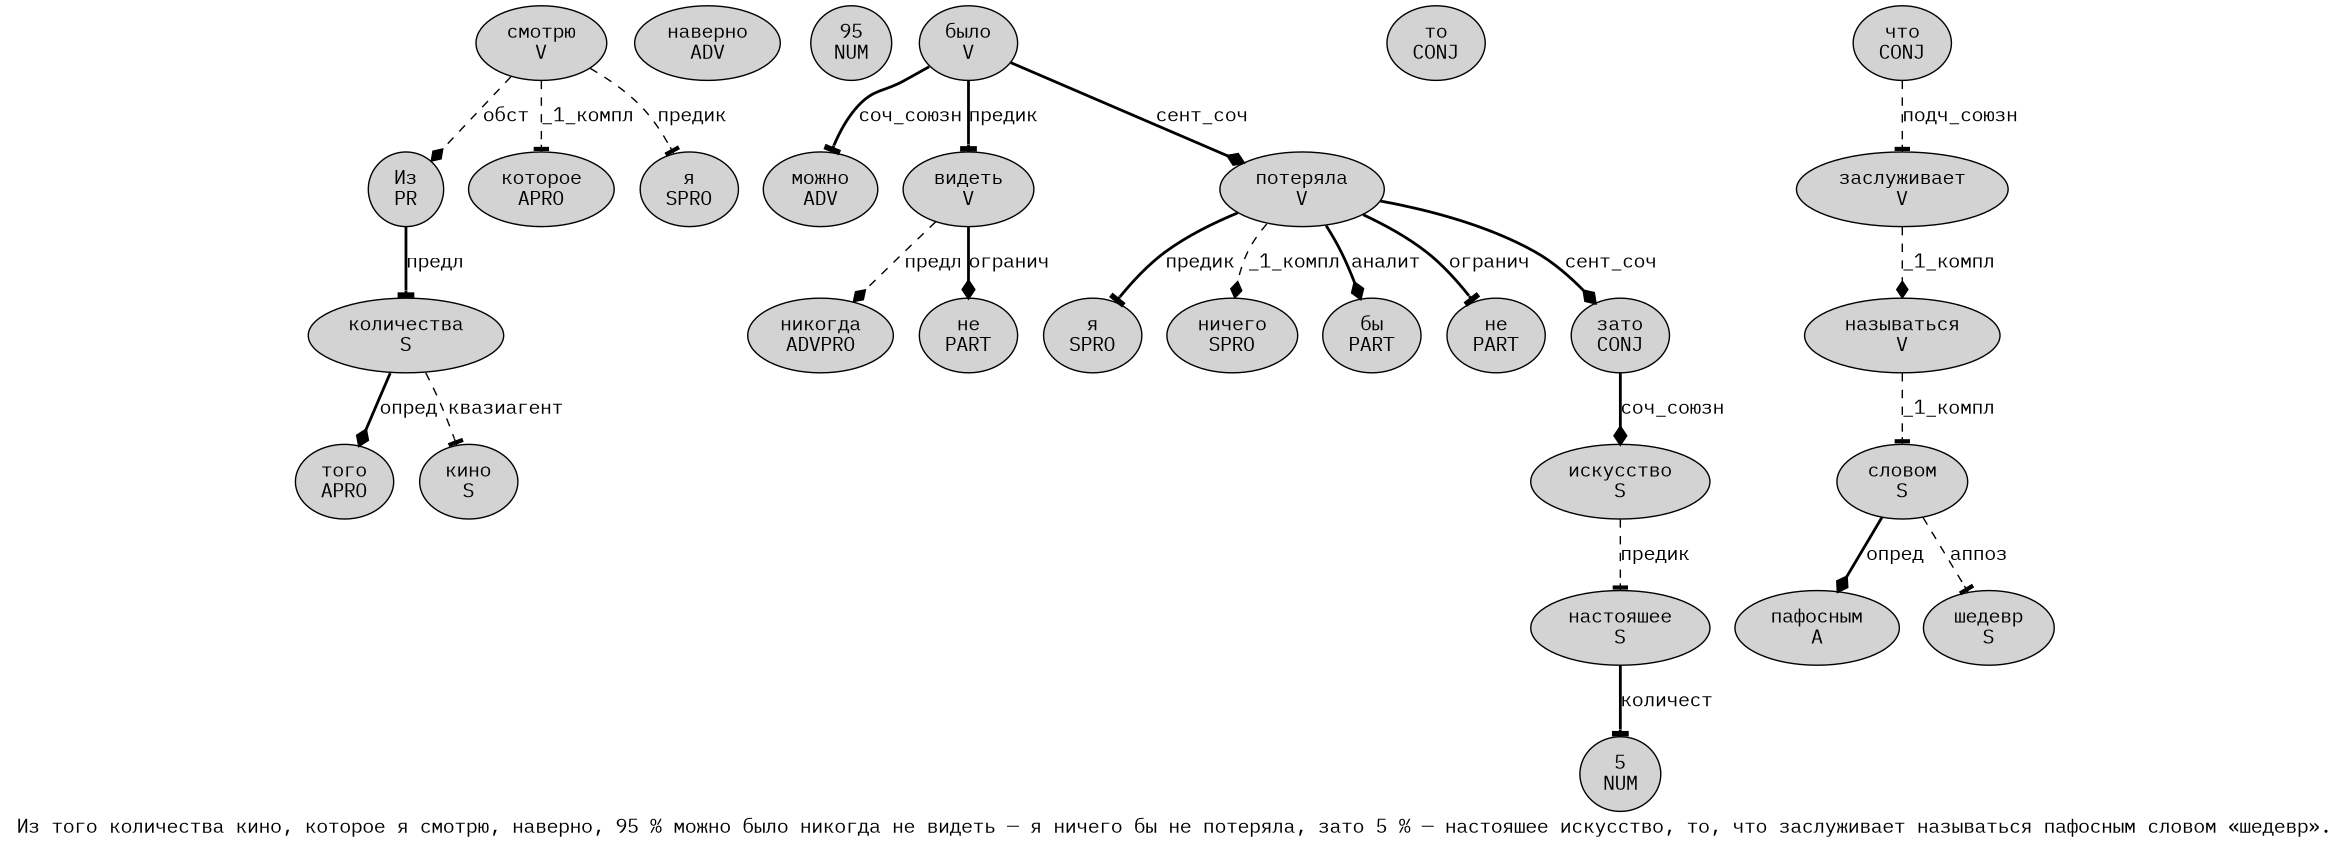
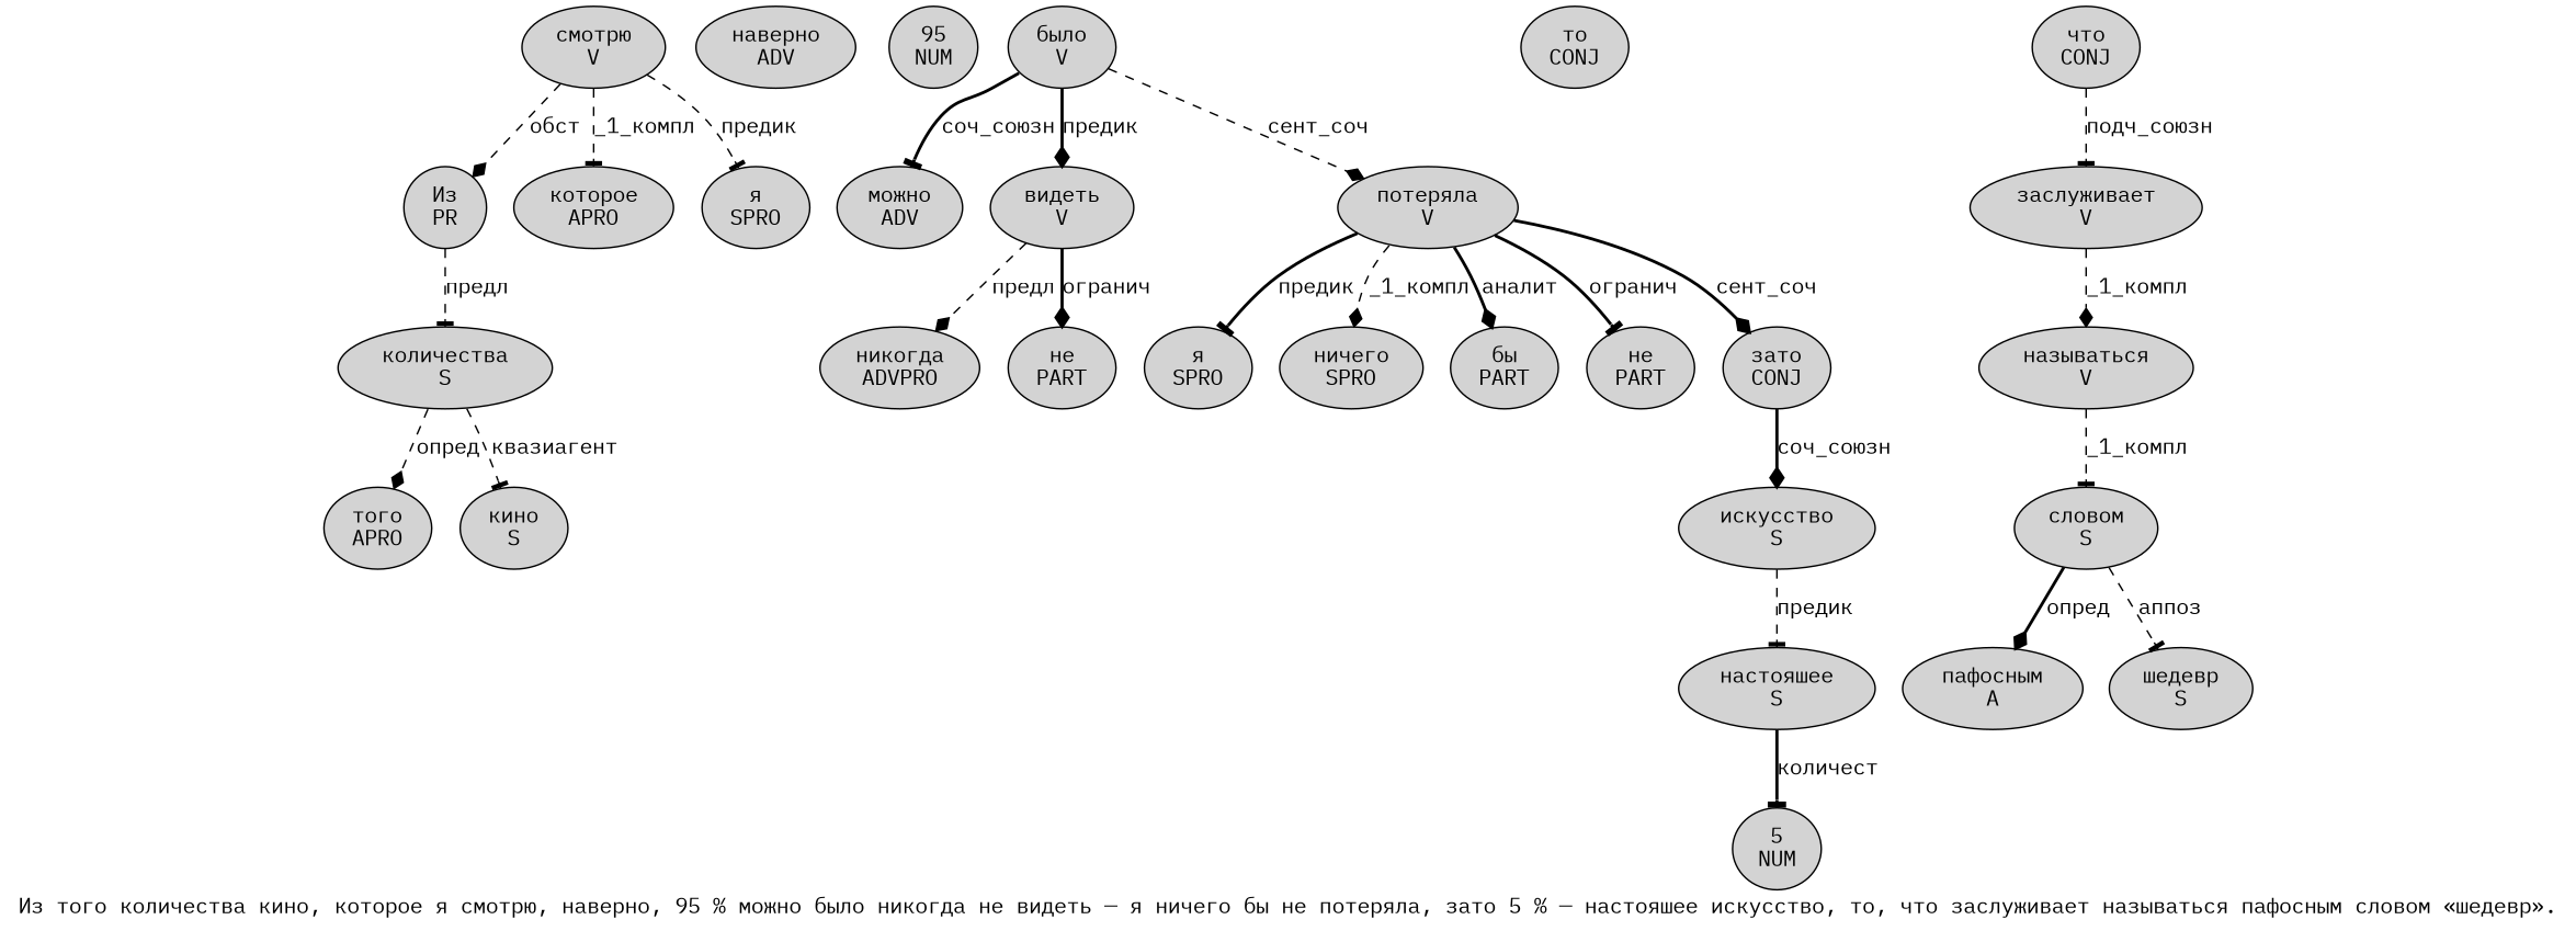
  digraph {
    fontname="IBM Plex Mono"
    label="Из того количества кино, которое я смотрю, наверно, 95 % можно было никогда не видеть — я ничего бы не потеряла, зато 5 % — настояшее искусство, то, что заслуживает называться пафосным словом «шедевр»."
    node [fillcolor=lightgray fontname="IBM Plex Mono" penwidth=1 shape=ellipse style=filled]
    edge [arrowhead=tee fontname="IBM Plex Mono" style=bold]
    n1 [label="Из\nPR"]
    n2 [label="количества\nS"]
    n3 [label="того\nAPRO"]
    n4 [label="кино\nS"]
    n5 [label="которое\nAPRO"]
    n6 [label="я\nSPRO"]
    n7 [label="смотрю\nV"]
    n8 [label="наверно\nADV"]
    n9 [label="95\nNUM"]
    n10 [label="можно\nADV"]
    n11 [label="было\nV"]
    n12 [label="видеть\nV"]
    n13 [label="потеряла\nV"]
    n14 [label="никогда\nADVPRO"]
    n15 [label="не\nPART"]
    n16 [label="я\nSPRO"]
    n17 [label="ничего\nSPRO"]
    n18 [label="бы\nPART"]
    n19 [label="не\nPART"]
    n20 [label="зато\nCONJ"]
    n21 [label="искусство\nS"]
    n22 [label="настояшее\nS"]
    n23 [label="5\nNUM"]
    n24 [label="то\nCONJ"]
    n25 [label="что\nCONJ"]
    n26 [label="заслуживает\nV"]
    n27 [label="называться\nV"]
    n28 [label="словом\nS"]
    n29 [label="пафосным\nA"]
    n30 [label="шедевр\nS"]
-   n1 -> n2 [label="предл"]
-   n2 -> n3 [arrowhead=diamond label="опред"]
+   n1 -> n2 [label="предл" style=dashed]
+   n2 -> n3 [arrowhead=diamond label="опред" style=dashed]
    n2 -> n4 [label="квазиагент" style=dashed]
    n7 -> n1 [arrowhead=diamond label="обст" style=dashed]
    n7 -> n5 [label="_1_компл" style=dashed]
    n7 -> n6 [label="предик" style=dashed]
    n11 -> n10 [label="соч_союзн"]
-   n11 -> n12 [label="предик"]
-   n11 -> n13 [arrowhead=diamond label="сент_соч"]
+   n11 -> n12 [arrowhead=diamond label="предик"]
+   n11 -> n13 [arrowhead=diamond label="сент_соч" style=dashed]
    n12 -> n14 [arrowhead=diamond label="предл" style=dashed]
    n12 -> n15 [arrowhead=diamond label="огранич"]
    n13 -> n16 [label="предик"]
    n13 -> n17 [arrowhead=diamond label="_1_компл" style=dashed]
    n13 -> n18 [arrowhead=diamond label="аналит"]
    n13 -> n19 [label="огранич"]
    n13 -> n20 [arrowhead=diamond label="сент_соч"]
    n20 -> n21 [arrowhead=diamond label="соч_союзн"]
    n21 -> n22 [label="предик" style=dashed]
    n22 -> n23 [label="количест"]
    n25 -> n26 [label="подч_союзн" style=dashed]
    n26 -> n27 [arrowhead=diamond label="_1_компл" style=dashed]
    n27 -> n28 [label="_1_компл" style=dashed]
    n28 -> n29 [arrowhead=diamond label="опред"]
    n28 -> n30 [label="аппоз" style=dashed]
  }
